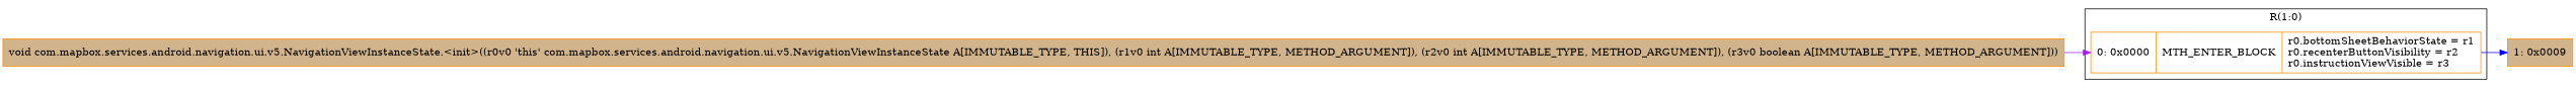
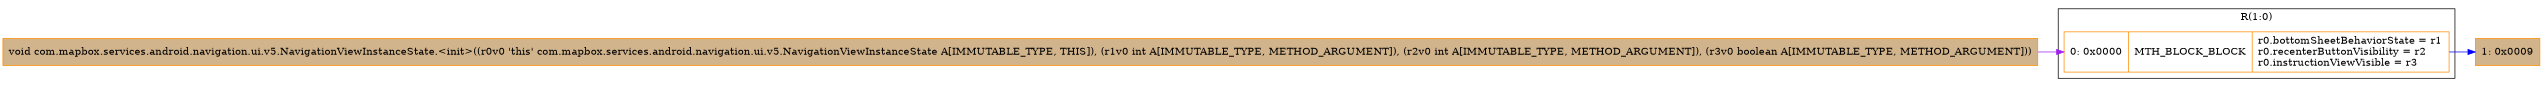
  digraph {
    rankdir=LR
    node [color=darkorange shape=record style=filled fillcolor=tan]
-   n1 [label="{0\:\ 0x0000|MTH_ENTER_BLOCK\l|r0.bottomSheetBehaviorState = r1\lr0.recenterButtonVisibility = r2\lr0.instructionViewVisible = r3\l}" fillcolor=white]
+   n1 [label="{0\:\ 0x0000|MTH_BLOCK_BLOCK\l|r0.bottomSheetBehaviorState = r1\lr0.recenterButtonVisibility = r2\lr0.instructionViewVisible = r3\l}" fillcolor=white]
    n2 [label="{1\:\ 0x0009}"]
    n3 [label="{void com.mapbox.services.android.navigation.ui.v5.NavigationViewInstanceState.\<init\>((r0v0 'this' com.mapbox.services.android.navigation.ui.v5.NavigationViewInstanceState A[IMMUTABLE_TYPE, THIS]), (r1v0 int A[IMMUTABLE_TYPE, METHOD_ARGUMENT]), (r2v0 int A[IMMUTABLE_TYPE, METHOD_ARGUMENT]), (r3v0 boolean A[IMMUTABLE_TYPE, METHOD_ARGUMENT])) }"]
    subgraph cluster_1 {
      label="R(1:0)"
      n1
    }
    n1 -> n2 [color=blue]
    n3 -> n1 [color=purple]
  }
